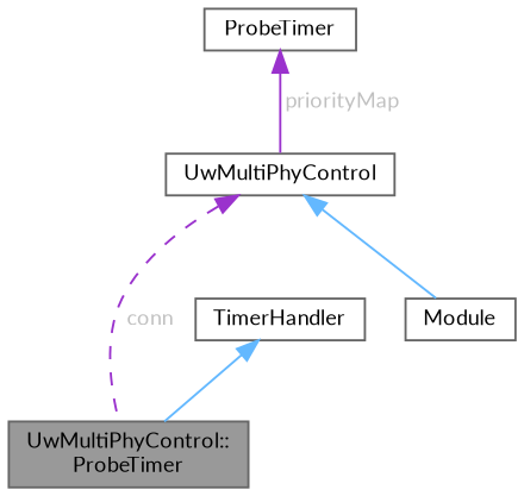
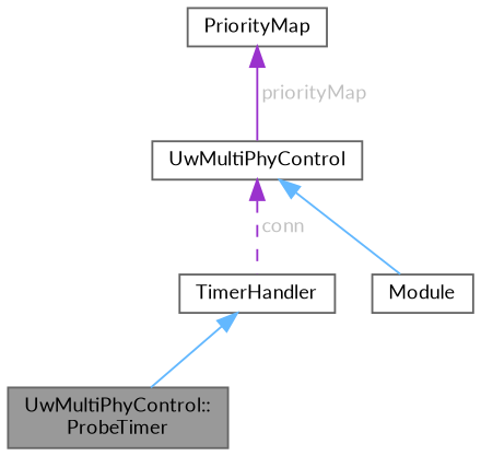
  digraph {
    fontname=Lato
    node [color=gray40 fillcolor=white fontname=Lato fontsize=10 shape=box style=filled]
    edge [color=steelblue1 dir=back fontname=Lato fontsize=10 labelfontname=Helvetica labelfontsize=10 style=solid]
    n1 [fillcolor=grey60 fontcolor=black height=0.2 label="UwMultiPhyControl::\lProbeTimer" width=0.4]
    n2 [height=0.2 label=TimerHandler width=0.4]
    n3 [height=0.2 label=UwMultiPhyControl width=0.4]
    n4 [height=0.2 label=Module width=0.4]
-   n5 [height=0.2 label=ProbeTimer width=0.4]
+   n5 [height=0.2 label=PriorityMap width=0.4]
    n2 -> n1
-   n3 -> n1 [color=darkorchid3 fontcolor=grey label=" conn" style=dashed]
+   n3 -> n2 [color=darkorchid3 fontcolor=grey label=" conn" style=dashed]
    n3 -> n4
    n5 -> n3 [color=darkorchid3 fontcolor=grey label=" priorityMap"]
  }
